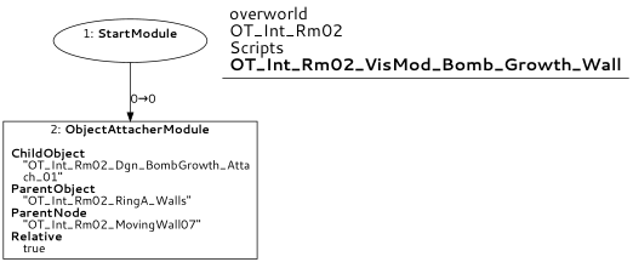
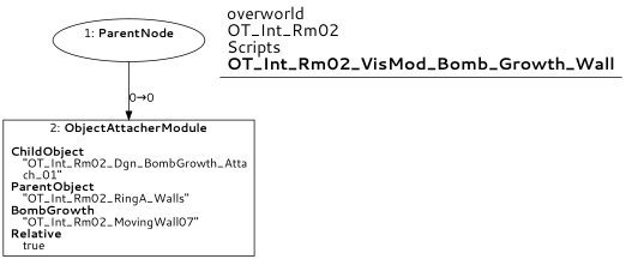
  digraph {
    fontname="Segoe UI"
    splines=spline
    node [fontname="Segoe UI"]
-   n1 [label=<1: <b>StartModule</b><br/><br/>> shape=oval]
-   n2 [label=<2: <b>ObjectAttacherModule</b><br/><br/><b>ChildObject</b><br align="left"/>    &quot;OT_Int_Rm02_Dgn_BombGrowth_Atta<br align="left"/>    ch_01&quot;<br align="left"/><b>ParentObject</b><br align="left"/>    &quot;OT_Int_Rm02_RingA_Walls&quot;<br align="left"/><b>ParentNode</b><br align="left"/>    &quot;OT_Int_Rm02_MovingWall07&quot;<br align="left"/><b>Relative</b><br align="left"/>    true<br align="left"/>> shape=box]
+   n1 [label=<1: <b>ParentNode</b><br/><br/>> shape=oval]
+   n2 [label=<2: <b>ObjectAttacherModule</b><br/><br/><b>ChildObject</b><br align="left"/>    &quot;OT_Int_Rm02_Dgn_BombGrowth_Atta<br align="left"/>    ch_01&quot;<br align="left"/><b>ParentObject</b><br align="left"/>    &quot;OT_Int_Rm02_RingA_Walls&quot;<br align="left"/><b>BombGrowth</b><br align="left"/>    &quot;OT_Int_Rm02_MovingWall07&quot;<br align="left"/><b>Relative</b><br align="left"/>    true<br align="left"/>> shape=box]
    n3 [label=<<font point-size="20">overworld<br align="left"/>OT_Int_Rm02<br align="left"/>Scripts<br align="left"/><b>OT_Int_Rm02_VisMod_Bomb_Growth_Wall</b><br align="left"/></font>> shape=underline]
    n1 -> n2 [fontname="Segoe UI" label="0→0"]
  }
